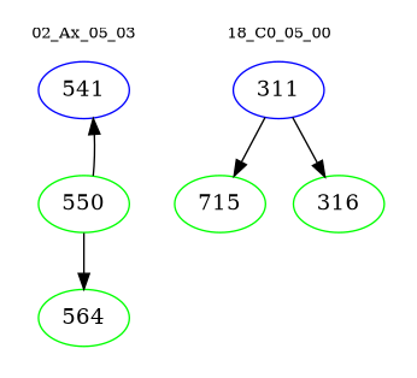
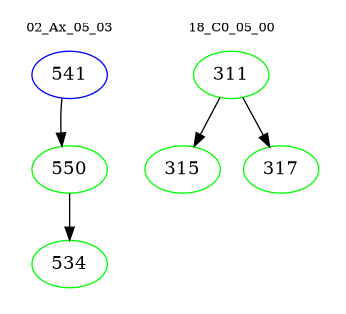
  digraph {
    node [color=green]
    edge [color=black]
    n1 [color=blue label=541]
-   n2 [label=564]
+   n2 [label=534]
    n3 [label=550]
-   n4 [color=blue label=311]
-   n5 [label=715]
-   n6 [label=316]
+   n4 [label=311]
+   n5 [label=315]
+   n6 [label=317]
    subgraph cluster_1 {
      color=white
      fontsize=10
      label="02_Ax_05_03"
      n1
      n2
      n3
    }
    subgraph cluster_2 {
      color=white
      fontsize=10
      label="18_C0_05_00"
      n4
      n5
      n6
    }
-   n3 -> n1
+   n1 -> n3
    n3 -> n2
    n4 -> n5
    n4 -> n6
  }
